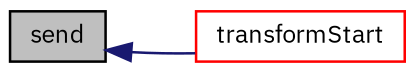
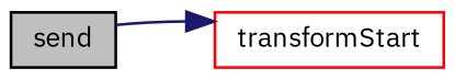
  digraph {
    rankdir=LR
    fontname="IBM Plex Sans"
    node [fontname="IBM Plex Sans" fontsize=10 shape=record]
    n1 [color=black fillcolor=grey75 fontcolor=black height=0.2 label=send style=filled width=0.4]
    n2 [color=red height=0.2 label=transformStart width=0.4]
-   n1 -> n2 [color=midnightblue dir=back fontname="IBM Plex Sans" fontsize=10 labelfontname=FreeSans labelfontsize=10 style=solid]
+   n2 -> n1 [color=midnightblue dir=back fontname="IBM Plex Sans" fontsize=10 labelfontname=FreeSans labelfontsize=10 style=solid]
  }
